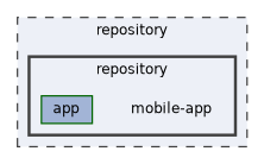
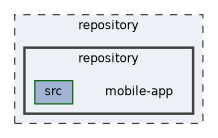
  digraph {
    compound=true
    node [fontname=Helvetica fontsize=10]
    n1 [height=0.2 label="mobile-app" shape=plaintext width=0.4 color=gray40]
-   n2 [color=darkgreen fillcolor="#a2b4d6" height=0.2 label=app shape=box style=filled width=0.4]
+   n2 [color=darkgreen fillcolor="#a2b4d6" height=0.2 label=src shape=box style=filled width=0.4]
    subgraph cluster_1 {
      bgcolor="#edf0f7"
      fontname=Helvetica
      fontsize=10
      label=repository
      pencolor=grey25
      style="filled,dashed"
      subgraph cluster_2 {
        bgcolor="#edf0f7"
        fontname=Helvetica
        fontsize=10
        pencolor=grey25
        style="filled,bold"
        n1
        n2
      }
    }
  }
